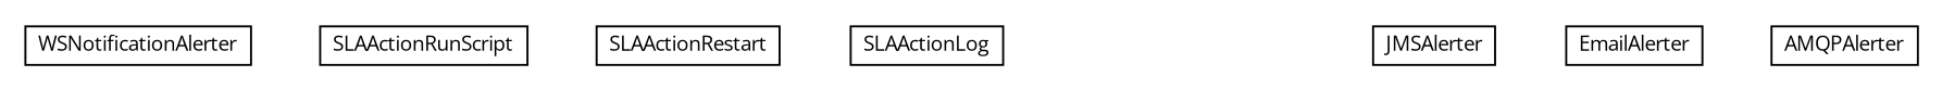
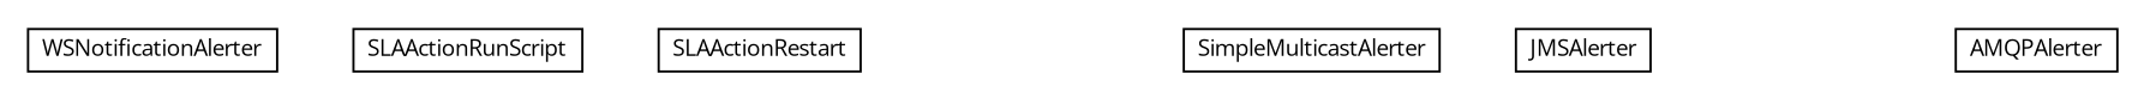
  digraph {
    nodesep=0.25
    ranksep=0.5
    fontname="Open Sans"
    node [fontcolor=black fontname="Open Sans" fontsize=10.0 shape=plaintext]
    n1 [label=<<table title="org.miloss.fgsms.sla.actions.WSNotificationAlerter" border="0" cellborder="1" cellspacing="0" cellpadding="2" port="p" href="./WSNotificationAlerter.html"> 		<tr><td><table border="0" cellspacing="0" cellpadding="1"> <tr><td align="center" balign="center"> WSNotificationAlerter </td></tr> 		</table></td></tr> 		</table>>]
    n2 [label=<<table title="org.miloss.fgsms.sla.actions.SLAActionRunScript" border="0" cellborder="1" cellspacing="0" cellpadding="2" port="p" href="./SLAActionRunScript.html"> 		<tr><td><table border="0" cellspacing="0" cellpadding="1"> <tr><td align="center" balign="center"> SLAActionRunScript </td></tr> 		</table></td></tr> 		</table>>]
    n3 [label=<<table title="org.miloss.fgsms.sla.actions.SLAActionRestart" border="0" cellborder="1" cellspacing="0" cellpadding="2" port="p" href="./SLAActionRestart.html"> 		<tr><td><table border="0" cellspacing="0" cellpadding="1"> <tr><td align="center" balign="center"> SLAActionRestart </td></tr> 		</table></td></tr> 		</table>>]
-   n4 [label=<<table title="org.miloss.fgsms.sla.actions.SLAActionLog" border="0" cellborder="1" cellspacing="0" cellpadding="2" port="p" href="./SLAActionLog.html"> 		<tr><td><table border="0" cellspacing="0" cellpadding="1"> <tr><td align="center" balign="center"> SLAActionLog </td></tr> 		</table></td></tr> 		</table>>]
+   n5 [label=<<table title="org.miloss.fgsms.sla.actions.SimpleMulticastAlerter" border="0" cellborder="1" cellspacing="0" cellpadding="2" port="p" href="./SimpleMulticastAlerter.html"> 		<tr><td><table border="0" cellspacing="0" cellpadding="1"> <tr><td align="center" balign="center"> SimpleMulticastAlerter </td></tr> 		</table></td></tr> 		</table>>]
    n6 [label=<<table title="org.miloss.fgsms.sla.actions.JMSAlerter" border="0" cellborder="1" cellspacing="0" cellpadding="2" port="p" href="./JMSAlerter.html"> 		<tr><td><table border="0" cellspacing="0" cellpadding="1"> <tr><td align="center" balign="center"> JMSAlerter </td></tr> 		</table></td></tr> 		</table>>]
-   n7 [label=<<table title="org.miloss.fgsms.sla.actions.EmailAlerter" border="0" cellborder="1" cellspacing="0" cellpadding="2" port="p" href="./EmailAlerter.html"> 		<tr><td><table border="0" cellspacing="0" cellpadding="1"> <tr><td align="center" balign="center"> EmailAlerter </td></tr> 		</table></td></tr> 		</table>>]
    n8 [label=<<table title="org.miloss.fgsms.sla.actions.AMQPAlerter" border="0" cellborder="1" cellspacing="0" cellpadding="2" port="p" href="./AMQPAlerter.html"> 		<tr><td><table border="0" cellspacing="0" cellpadding="1"> <tr><td align="center" balign="center"> AMQPAlerter </td></tr> 		</table></td></tr> 		</table>>]
  }
